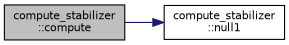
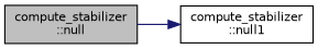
  digraph {
    rankdir=LR
    node [color=black fontname=Helvetica fontsize=10 shape=record style=filled]
-   n1 [fillcolor=grey75 fontcolor=black height=0.2 label="compute_stabilizer\l::compute" width=0.4]
+   n1 [fillcolor=grey75 fontcolor=black height=0.2 label="compute_stabilizer\l::null" width=0.4]
    n2 [fillcolor=white height=0.2 label="compute_stabilizer\l::null1" width=0.4]
    n1 -> n2 [color=midnightblue fontname=Helvetica fontsize=10 labelfontname=Helvetica labelfontsize=10 style=solid]
  }
